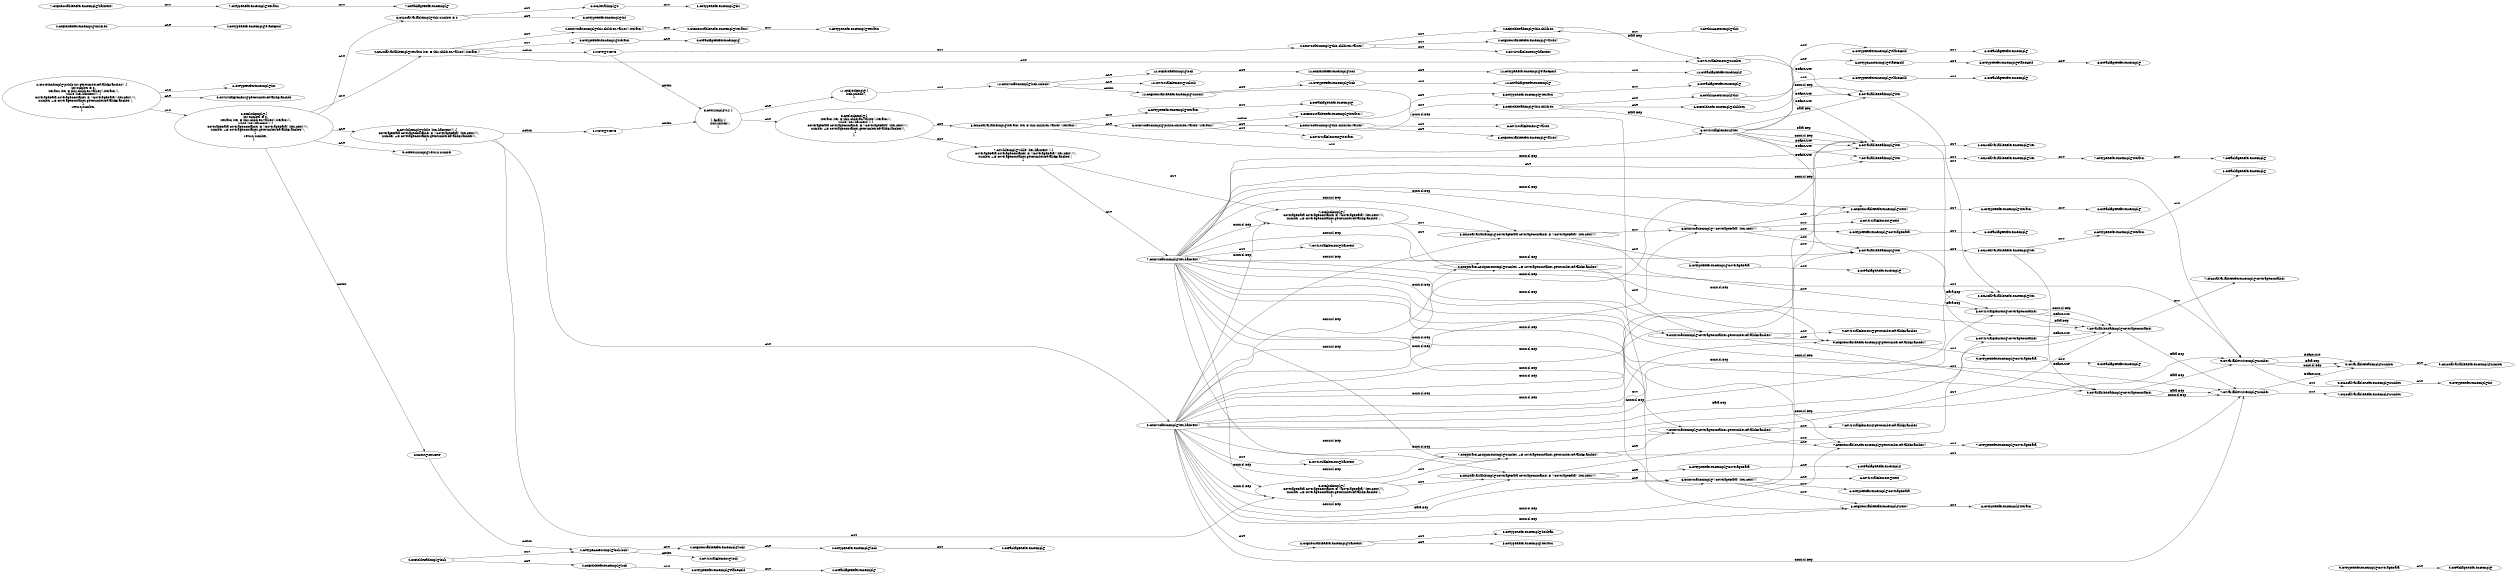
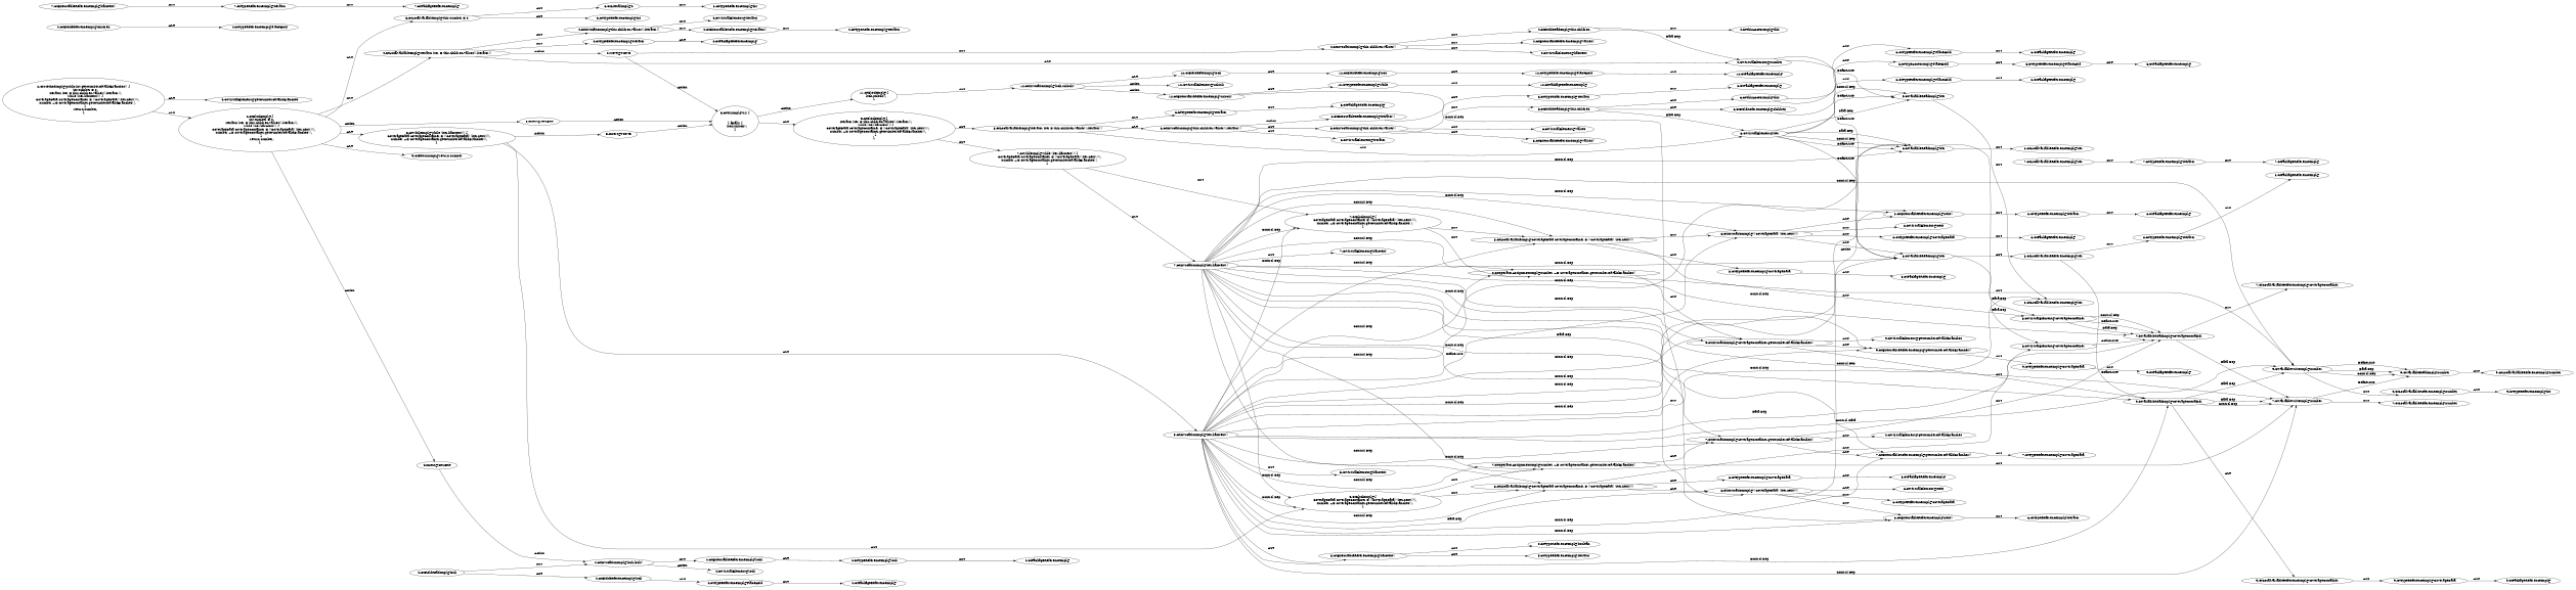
  digraph {
    fontname="DejaVu Serif"
    rankdir=LR
    node [fontname="DejaVu Serif" shape=ellipse]
    edge [fontname="DejaVu Serif"]
-   n1 [label="2:CtTypeReferenceImpl@int"]
    n2 [label="4:CtVirtualElement@getNumberOfValidBranches"]
    n3 [label="3:CtTypeReferenceImpl@int"]
    n4 [label="3:CtLiteralImpl@0"]
    n5 [label="3:CtTypeReferenceImpl@int"]
    n6 [label="3:CtLocalVariableImpl@this number = 0"]
    n7 [label="4:CtTypeReferenceImpl@Iterator"]
    n8 [label="4:CtPackageReferenceImpl@"]
    n9 [label="4:CtExecutableReferenceImpl@iterator()"]
    n10 [label="4:CtTypeReferenceImpl@Iterator"]
+   n11 [label="4:CtVirtualElement@iterator"]
    n12 [label="4:CtExecutableReferenceImpl@values()"]
    n13 [label="4:CtVirtualElement@hasNext"]
    n14 [label="4:CtFieldReferenceImpl@children"]
    n15 [label="4:CtTypeReferenceImpl@PlaceHold"]
    n16 [label="4:CtFieldReadImpl@this.children"]
    n17 [label="4:CtThisAccessImpl@this"]
    n18 [label="4:CtVirtualElement@number"]
    n19 [label="5:CtVariableReadImpl@iter"]
    n20 [label="6:CtVariableReadImpl@iter"]
    n21 [label="4:CtInvocationImpl@this.children.values()"]
    n22 [label="4:CtInvocationImpl@this.children.values().iterator()"]
    n23 [label="5:CtLocalVariableReferenceImpl@iter"]
    n24 [label="6:CtLocalVariableReferenceImpl@iter"]
    n25 [label="6:CtVirtualElement@coverageContainer"]
    n26 [label="4:CtLocalVariableImpl@Iterator iter = this.children.values().iterator()"]
    n27 [label="4:Move@MOVE"]
    n28 [label="5:CtTryImpl@try \{\n\n\n\} finally \{\n    lock.unlock();\n\}"]
    n29 [label="8:CtExecutableReferenceImpl@hasNext()"]
    n30 [label="5:CtTypeReferenceImpl@Iterator"]
    n31 [label="5:CtTypeReferenceImpl@boolean"]
    n32 [label="5:CtVirtualElement@hasNext"]
    n33 [label="5:CtInvocationImpl@iter.hasNext()"]
    n34 [label="6:CtExecutableReferenceImpl@next()"]
    n35 [label="6:CtInvocationImpl@((CoverageData) (iter.next()))"]
    n36 [label="6:CtLocalVariableImpl@CoverageData coverageContainer = ((CoverageData) (iter.next()))"]
    n37 [label="7:CtVariableWriteImpl@number"]
    n38 [label="7:CtExecutableReferenceImpl@getNumberOfValidBranches()"]
    n39 [label="7:CtVariableReadImpl@coverageContainer"]
    n40 [label="7:CtInvocationImpl@coverageContainer.getNumberOfValidBranches()"]
    n41 [label="7:CtOperatorAssignmentImpl@number += coverageContainer.getNumberOfValidBranches()"]
    n42 [label="5:CtBlockImpl@\{\n    CoverageData coverageContainer = ((CoverageData) (iter.next()));\n    number += coverageContainer.getNumberOfValidBranches();\n\}"]
    n43 [label="8:CtVariableReadImpl@iter"]
    n44 [label="8:CtExecutableReferenceImpl@next()"]
    n45 [label="8:CtInvocationImpl@((CoverageData) (iter.next()))"]
    n46 [label="8:CtLocalVariableImpl@CoverageData coverageContainer = ((CoverageData) (iter.next()))"]
    n47 [label="9:CtVariableWriteImpl@number"]
    n48 [label="9:CtVariableReadImpl@coverageContainer"]
    n49 [label="9:CtExecutableReferenceImpl@getNumberOfValidBranches()"]
    n50 [label="9:CtInvocationImpl@coverageContainer.getNumberOfValidBranches()"]
    n51 [label="9:CtOperatorAssignmentImpl@number += coverageContainer.getNumberOfValidBranches()"]
    n52 [label="7:CtBlockImpl@\{\n    CoverageData coverageContainer = ((CoverageData) (iter.next()));\n    number += coverageContainer.getNumberOfValidBranches();\n\}"]
    n53 [label="6:CtTypeReferenceImpl@Iterator"]
    n54 [label="6:CtVirtualElement@next"]
    n55 [label="6:CtTypeReferenceImpl@CoverageData"]
    n56 [label="6:CtTypeReferenceImpl@CoverageData"]
    n57 [label="7:CtLocalVariableReferenceImpl@number"]
    n58 [label="9:CtVariableReadImpl@number"]
    n59 [label="7:CtTypeReferenceImpl@CoverageData"]
    n60 [label="7:CtLocalVariableReferenceImpl@coverageContainer"]
-   n61 [label="7:CtVirtualElement@getNumberOfValidBranches"]
+   n61 [label="0:CtVirtualElement@getNumberOfValidBranches"]
    n62 [label="8:CtLocalVariableReferenceImpl@iter"]
    n63 [label="8:CtVirtualElement@coverageContainer"]
    n64 [label="8:CtTypeReferenceImpl@Iterator"]
    n65 [label="8:CtTypeReferenceImpl@CoverageData"]
    n66 [label="8:CtVirtualElement@next"]
    n67 [label="8:CtTypeReferenceImpl@CoverageData"]
    n68 [label="9:CtLocalVariableReferenceImpl@number"]
+   n69 [label="9:CtLocalVariableReferenceImpl@coverageContainer"]
    n70 [label="9:CtTypeReferenceImpl@CoverageData"]
    n71 [label="9:CtVirtualElement@getNumberOfValidBranches"]
    n72 [label="6:CtPackageReferenceImpl@"]
    n73 [label="9:CtLocalVariableReferenceImpl@number"]
    n74 [label="5:CtWhileImpl@while (iter.hasNext()) \{\n    CoverageData coverageContainer = ((CoverageData) (iter.next()));\n    number += coverageContainer.getNumberOfValidBranches();\n\} "]
-   n75 [label="5:Move@MOVE"]
+   n75 [label="5:Insert@MOVE"]
    n76 [label="9:CtReturnImpl@return number"]
    n77 [label="2:CtBlockImpl@\{\n    int number = 0;\n    Iterator iter = this.children.values().iterator();\n    while (iter.hasNext()) \{\n        CoverageData coverageContainer = ((CoverageData) (iter.next()));\n        number += coverageContainer.getNumberOfValidBranches();\n    \} \n    return number;\n\}"]
    n78 [label="4:Insert@INSERT"]
-   n80 [label="4:CtTypeAccessImpl@lock.lock()"]
+   n79 [label="5:Insert@INSERT"]
+   n80 [label="4:CtInvocationImpl@lock.lock()"]
    n81 [label="2:CtMethodImpl@public int getNumberOfValidBranches() \{\n    int number = 0;\n    Iterator iter = this.children.values().iterator();\n    while (iter.hasNext()) \{\n        CoverageData coverageContainer = ((CoverageData) (iter.next()));\n        number += coverageContainer.getNumberOfValidBranches();\n    \} \n    return number;\n\}"]
    n82 [label="4:CtExecutableReferenceImpl@lock()"]
    n83 [label="4:CtVirtualElement@lock"]
    n84 [label="4:CtPackageReferenceImpl@"]
    n85 [label="4:CtTypeReferenceImpl@PlaceHold"]
    n86 [label="4:CtFieldReferenceImpl@lock"]
    n87 [label="4:CtFieldReadImpl@lock"]
    n88 [label="4:CtPackageReferenceImpl@"]
    n89 [label="4:CtTypeReferenceImpl@lock"]
    n90 [label="5:CtBlockImpl@\{\n    Iterator iter = this.children.values().iterator();\n    while (iter.hasNext()) \{\n        CoverageData coverageContainer = ((CoverageData) (iter.next()));\n        number += coverageContainer.getNumberOfValidBranches();\n    \} \n\}"]
    n91 [label="11:CtBlockImpl@\{\n    lock.unlock();\n\}"]
    n92 [label="6:CtPackageReferenceImpl@"]
    n93 [label="6:CtTypeReferenceImpl@Iterator"]
    n94 [label="6:CtPackageReferenceImpl@"]
    n95 [label="6:CtTypeReferenceImpl@PlaceHold"]
    n96 [label="6:CtPackageReferenceImpl@"]
    n97 [label="6:CtTypeReferenceImpl@PlaceHold"]
    n98 [label="6:CtTypeAccessImpl@PlaceHold"]
    n99 [label="6:CtThisAccessImpl@this"]
    n100 [label="6:CtPackageReferenceImpl@"]
    n101 [label="6:CtTypeReferenceImpl@PlaceHold"]
    n102 [label="6:CtFieldReferenceImpl@children"]
    n103 [label="6:CtFieldReadImpl@this.children"]
    n104 [label="6:CtVirtualElement@iter"]
-   n105 [label="7:CtVariableReadImpl@iter"]
    n106 [label="6:CtExecutableReferenceImpl@values()"]
    n107 [label="6:CtInvocationImpl@this.children.values()"]
    n108 [label="6:CtVirtualElement@values"]
    n109 [label="6:CtPackageReferenceImpl@"]
    n110 [label="6:CtTypeReferenceImpl@Iterator"]
    n111 [label="6:CtExecutableReferenceImpl@iterator()"]
-   n112 [label="6:CtInvocationImpl@public.children.values().iterator()"]
+   n112 [label="6:CtInvocationImpl@this.children.values().iterator()"]
    n113 [label="6:CtVirtualElement@iterator"]
    n114 [label="6:CtLocalVariableImpl@Iterator iter = this.children.values().iterator()"]
    n115 [label="7:CtLocalVariableReferenceImpl@iter"]
    n116 [label="7:CtPackageReferenceImpl@"]
    n117 [label="7:CtTypeReferenceImpl@Iterator"]
    n118 [label="7:CtPackageReferenceImpl@"]
    n119 [label="7:CtTypeReferenceImpl@Iterator"]
    n120 [label="7:CtExecutableReferenceImpl@hasNext()"]
    n121 [label="7:CtInvocationImpl@iter.hasNext()"]
    n122 [label="7:CtVirtualElement@hasNext"]
    n123 [label="8:CtPackageReferenceImpl@"]
    n124 [label="8:CtPackageReferenceImpl@"]
    n125 [label="8:CtPackageReferenceImpl@"]
    n126 [label="8:CtTypeReferenceImpl@Iterator"]
    n127 [label="8:CtPackageReferenceImpl@"]
    n128 [label="9:CtTypeReferenceImpl@int"]
    n129 [label="9:CtPackageReferenceImpl@"]
    n130 [label="9:CtTypeReferenceImpl@CoverageData"]
    n131 [label="9:CtPackageReferenceImpl@"]
    n132 [label="7:CtWhileImpl@while (iter.hasNext()) \{\n    CoverageData coverageContainer = ((CoverageData) (iter.next()));\n    number += coverageContainer.getNumberOfValidBranches();\n\} "]
    n133 [label="12:CtPackageReferenceImpl@"]
    n134 [label="12:CtTypeReferenceImpl@PlaceHold"]
    n135 [label="12:CtFieldReferenceImpl@lock"]
    n136 [label="12:CtFieldReadImpl@lock"]
    n137 [label="12:CtPackageReferenceImpl@"]
-   n138 [label="12:CtTypeReferenceImpl@lock"]
+   n138 [label="12:CtTypeReferenceImpl@while"]
    n139 [label="12:CtExecutableReferenceImpl@unlock()"]
    n140 [label="12:CtInvocationImpl@lock.unlock()"]
    n141 [label="12:CtVirtualElement@unlock"]
    n4 -> n5 [label=AST]
    n6 -> n3 [label=AST]
    n6 -> n4 [label=AST]
    n7 -> n8 [label=AST]
    n9 -> n10 [label=AST]
    n14 -> n15 [label=AST]
-   n17 -> n16 [label=AST]
+   n16 -> n17 [label=AST]
    n16 -> n18 [label="Data Dep"]
    n18 -> n19 [label="Define-Use"]
-   n18 -> n20 [label="Define-Use"]
+   n18 -> n43 [label="Define-Use"]
    n19 -> n23 [label=AST]
    n20 -> n24 [label=AST]
    n20 -> n25 [label="Data Dep"]
    n21 -> n12 [label=AST]
    n21 -> n13 [label=AST]
    n21 -> n16 [label=AST]
    n22 -> n9 [label=AST]
-   n25 -> n39 [label="Define-Use"]
+   n22 -> n11 [label=AST]
+   n25 -> n39 [label="Action-Use"]
    n26 -> n7 [label=AST]
    n26 -> n18 [label=AST]
    n26 -> n22 [label=AST]
    n26 -> n27 [label=Action]
    n27 -> n21 [label=AST]
    n27 -> n28 [label=Action]
    n28 -> n90 [label=AST]
-   n28 -> n91 [label=AST]
+   n28 -> n91 [label=Action]
    n29 -> n30 [label=AST]
    n29 -> n31 [label=AST]
    n33 -> n20 [label="Control Dep"]
    n33 -> n23 [label=AST]
    n33 -> n29 [label=AST]
    n33 -> n32 [label=AST]
    n33 -> n34 [label="Control Dep"]
    n33 -> n35 [label="Data Dep"]
    n33 -> n36 [label="Control Dep"]
    n33 -> n37 [label="Control Dep"]
    n33 -> n38 [label="Control Dep"]
    n33 -> n39 [label="Data Dep"]
    n33 -> n40 [label="Control Dep"]
    n33 -> n41 [label="Control Dep"]
    n33 -> n42 [label="Control Dep"]
    n33 -> n43 [label="Control Dep"]
    n33 -> n44 [label="Control Dep"]
-   n33 -> n45 [label="Control Dep"]
+   n33 -> n45 [label="Define-Use"]
    n33 -> n46 [label="Control Dep"]
-   n33 -> n47 [label="Control Dep"]
-   n33 -> n63 [label="Control Dep"]
+   n33 -> n47 [label="Control Data"]
+   n33 -> n48 [label="Control Dep"]
    n33 -> n49 [label="Control Dep"]
    n33 -> n50 [label="Control Dep"]
    n33 -> n51 [label="Control Dep"]
    n33 -> n52 [label="Control Dep"]
    n34 -> n53 [label=AST]
-   n35 -> n20 [label=AST]
+   n35 -> n20 [label=Action]
    n35 -> n34 [label=AST]
    n35 -> n54 [label=AST]
    n35 -> n55 [label=AST]
    n36 -> n25 [label=AST]
    n36 -> n35 [label=AST]
    n36 -> n56 [label=AST]
    n37 -> n57 [label=AST]
    n37 -> n58 [label="Define-Use"]
    n38 -> n59 [label=AST]
    n39 -> n37 [label="Data Dep"]
    n39 -> n60 [label=AST]
    n40 -> n38 [label=AST]
    n40 -> n39 [label=AST]
    n40 -> n61 [label=AST]
    n41 -> n37 [label=AST]
    n41 -> n40 [label=AST]
    n42 -> n36 [label=AST]
    n42 -> n41 [label=AST]
    n43 -> n62 [label=AST]
    n43 -> n63 [label="Data Dep"]
    n44 -> n64 [label=AST]
    n45 -> n43 [label=AST]
    n45 -> n44 [label=AST]
    n45 -> n65 [label=AST]
    n45 -> n66 [label=AST]
    n46 -> n45 [label=AST]
    n46 -> n63 [label=AST]
    n46 -> n67 [label=AST]
    n47 -> n58 [label="Define-Use"]
    n47 -> n58 [label="Data Dep"]
    n47 -> n58 [label="Control Dep"]
    n47 -> n68 [label=AST]
    n48 -> n37 [label="Data Dep"]
    n48 -> n37 [label="Control Dep"]
    n48 -> n47 [label="Data Dep"]
+   n48 -> n69 [label=AST]
    n49 -> n70 [label=AST]
    n50 -> n48 [label=AST]
    n50 -> n49 [label=AST]
    n50 -> n71 [label=AST]
    n51 -> n47 [label=AST]
    n51 -> n50 [label=AST]
    n52 -> n46 [label=AST]
    n52 -> n51 [label=AST]
    n56 -> n72 [label=AST]
    n58 -> n73 [label=AST]
    n62 -> n48 [label="Define-Use"]
    n62 -> n126 [label=AST]
    n63 -> n39 [label="Define-Use"]
    n63 -> n39 [label="Data Dep"]
    n63 -> n39 [label="Control Dep"]
    n64 -> n127 [label=AST]
    n65 -> n124 [label=AST]
    n67 -> n123 [label=AST]
    n68 -> n128 [label=AST]
+   n69 -> n130 [label=AST]
    n70 -> n131 [label=AST]
    n74 -> n33 [label=AST]
    n74 -> n42 [label=AST]
    n74 -> n75 [label=Action]
    n75 -> n28 [label=Action]
    n77 -> n6 [label=AST]
    n77 -> n26 [label=AST]
    n77 -> n74 [label=AST]
    n77 -> n76 [label=AST]
    n77 -> n78 [label=Action]
+   n77 -> n79 [label=Action]
    n78 -> n80 [label=Action]
+   n79 -> n28 [label=Action]
    n80 -> n82 [label=AST]
    n80 -> n83 [label=Action]
-   n81 -> n1 [label=AST]
    n81 -> n2 [label=AST]
    n81 -> n77 [label=AST]
    n82 -> n89 [label=AST]
    n85 -> n84 [label=AST]
    n86 -> n85 [label=AST]
    n87 -> n80 [label=AST]
    n87 -> n86 [label=AST]
    n89 -> n88 [label=AST]
    n90 -> n114 [label=AST]
    n90 -> n132 [label=AST]
    n91 -> n140 [label=AST]
    n93 -> n92 [label=AST]
    n95 -> n94 [label=AST]
    n97 -> n96 [label=AST]
    n98 -> n97 [label=AST]
    n99 -> n95 [label=AST]
    n99 -> n98 [label=AST]
    n101 -> n100 [label=AST]
    n102 -> n101 [label=AST]
    n103 -> n99 [label=AST]
    n103 -> n102 [label=AST]
    n103 -> n104 [label="Data Dep"]
    n104 -> n19 [label="Define-Use"]
    n104 -> n19 [label="Data Dep"]
    n104 -> n19 [label="Control Dep"]
    n104 -> n20 [label="Define-Use"]
    n104 -> n20 [label="Data Dep"]
    n104 -> n20 [label="Control Dep"]
    n104 -> n43 [label="Define-Use"]
-   n104 -> n105 [label="Define-Use"]
-   n105 -> n115 [label=AST]
    n107 -> n103 [label=AST]
    n107 -> n106 [label=AST]
    n107 -> n108 [label=AST]
    n110 -> n109 [label=AST]
    n111 -> n110 [label=AST]
    n112 -> n107 [label=AST]
    n112 -> n111 [label=Action]
    n112 -> n113 [label=AST]
    n114 -> n93 [label=AST]
    n114 -> n104 [label=AST]
    n114 -> n112 [label=AST]
    n115 -> n117 [label=AST]
    n117 -> n116 [label=AST]
    n119 -> n118 [label=AST]
    n120 -> n119 [label=AST]
    n121 -> n20 [label="Control Dep"]
    n121 -> n34 [label="Control Dep"]
    n121 -> n36 [label="Control Dep"]
    n121 -> n37 [label="Control Dep"]
-   n121 -> n38 [label="Control Dep"]
+   n121 -> n38 [label="Data Dep"]
    n121 -> n39 [label="Control Dep"]
    n121 -> n40 [label="Control Dep"]
    n121 -> n41 [label="Control Dep"]
    n121 -> n42 [label="Control Dep"]
    n121 -> n43 [label="Control Dep"]
    n121 -> n44 [label="Control Dep"]
    n121 -> n45 [label="Control Dep"]
    n121 -> n46 [label="Control Dep"]
    n121 -> n47 [label="Control Dep"]
    n121 -> n48 [label="Control Dep"]
    n121 -> n49 [label="Control Dep"]
    n121 -> n50 [label="Control Dep"]
    n121 -> n51 [label="Control Dep"]
    n121 -> n52 [label="Control Dep"]
-   n121 -> n105 [label=AST]
    n121 -> n122 [label=AST]
    n126 -> n125 [label=AST]
    n130 -> n129 [label=AST]
    n132 -> n52 [label=AST]
    n132 -> n121 [label=AST]
    n134 -> n133 [label=AST]
    n135 -> n134 [label=AST]
    n136 -> n135 [label=AST]
    n138 -> n137 [label=AST]
    n139 -> n35 [label="Control Dep"]
    n139 -> n138 [label=AST]
    n140 -> n136 [label=AST]
    n140 -> n139 [label=Action]
-   n140 -> n141 [label=AST]
+   n140 -> n141 [label=Action]
  }
